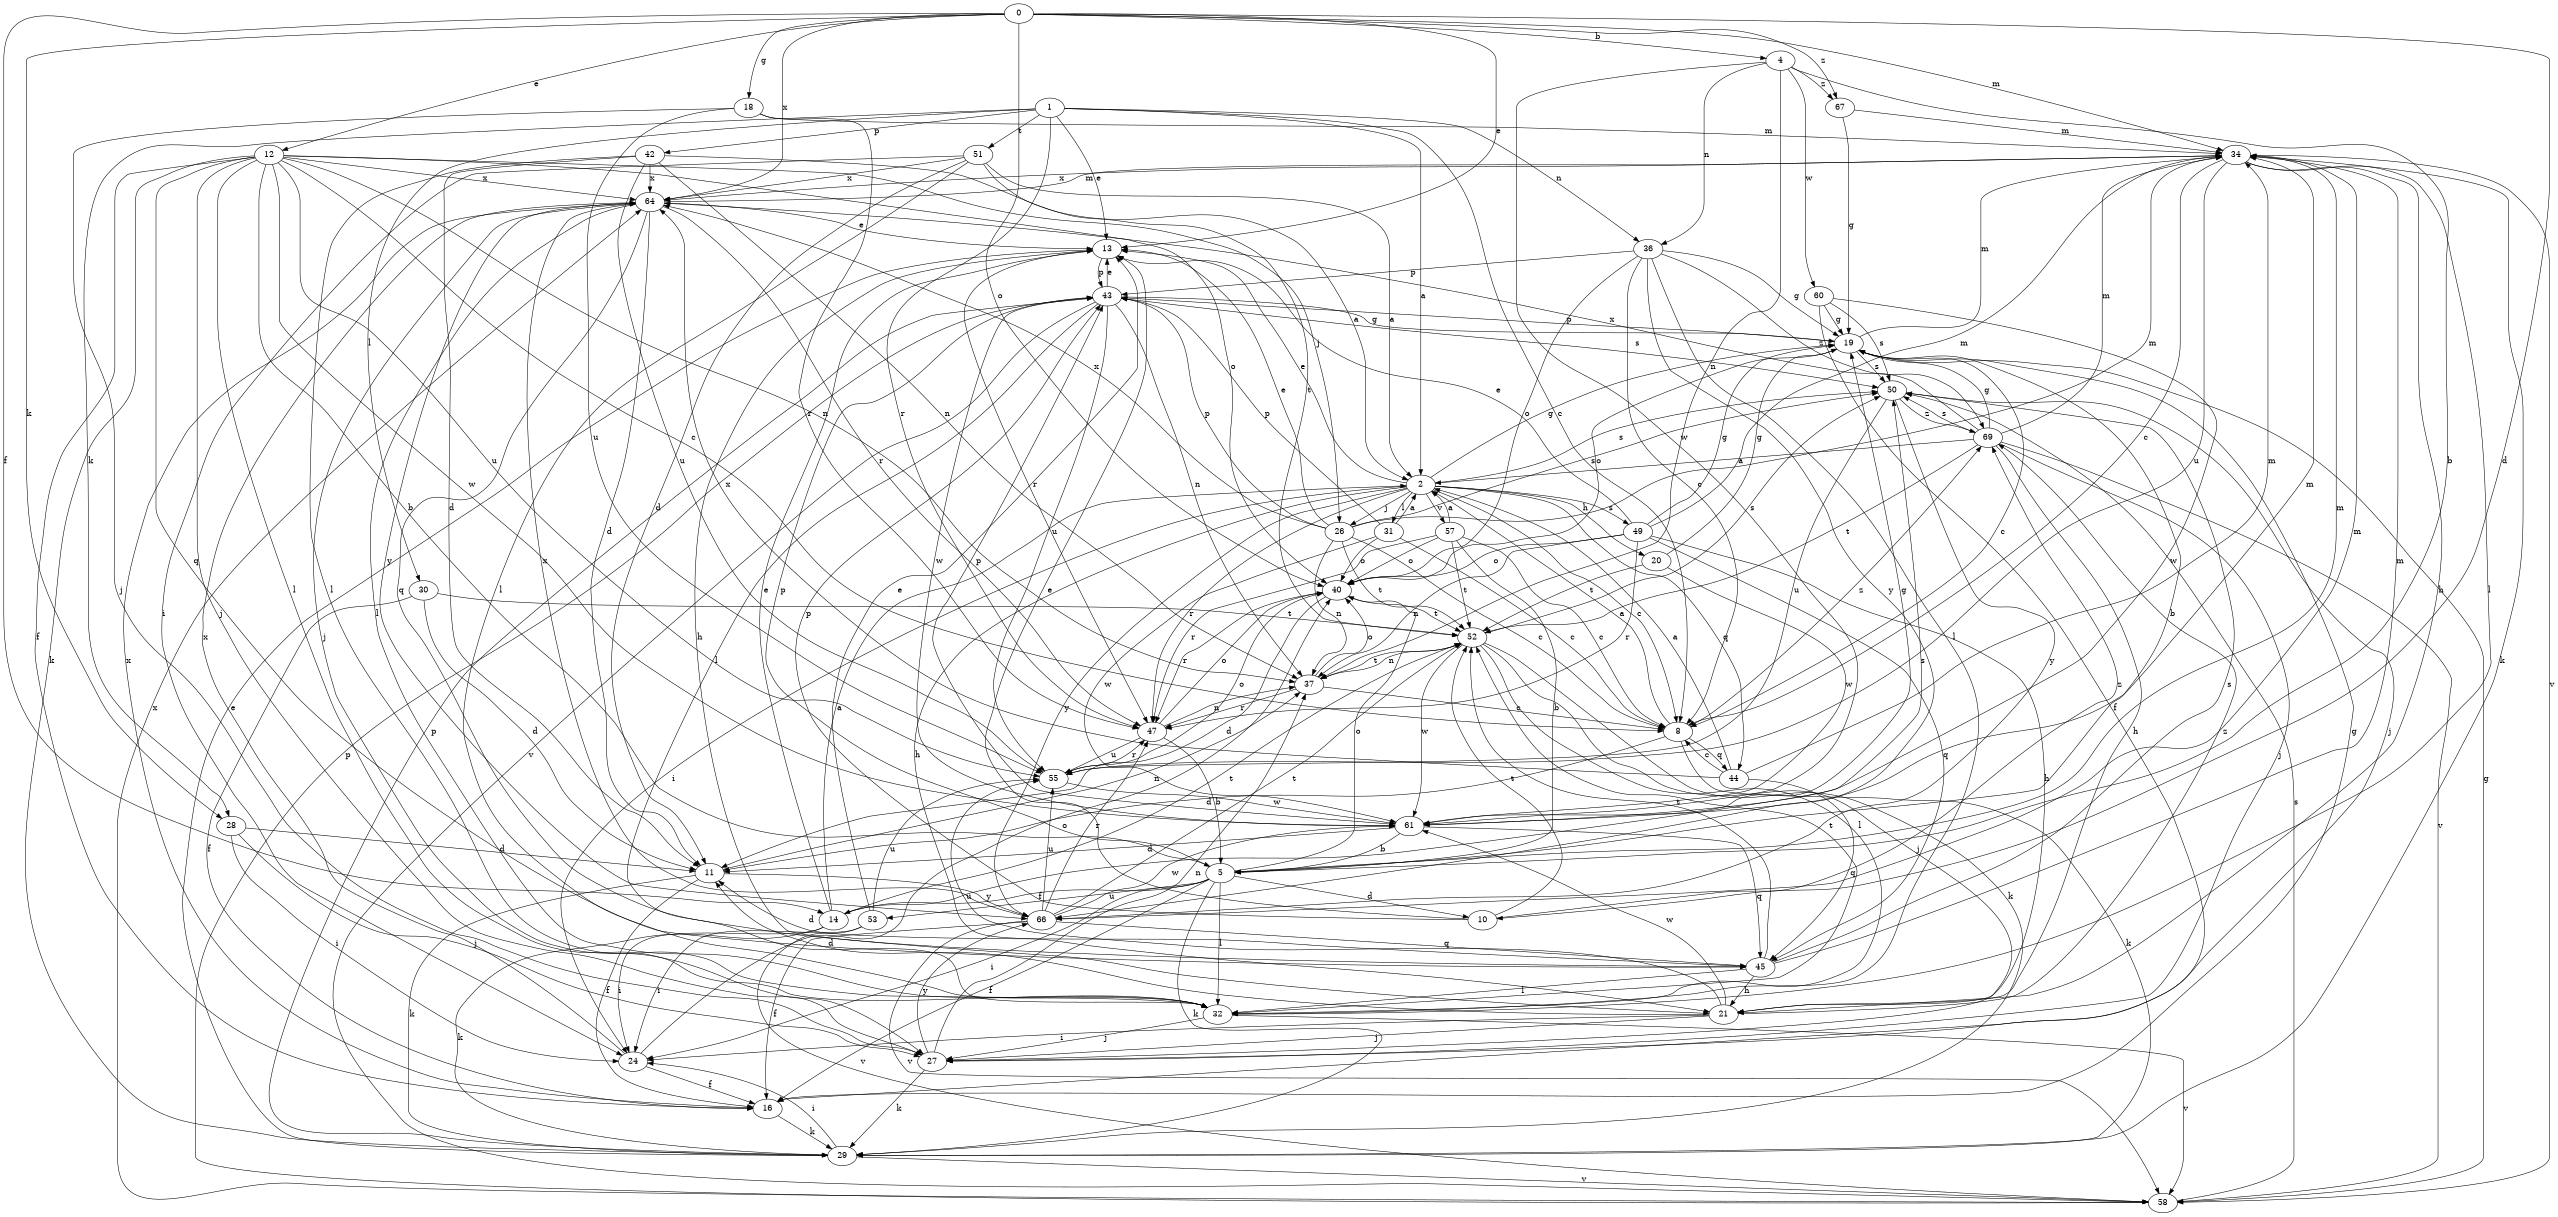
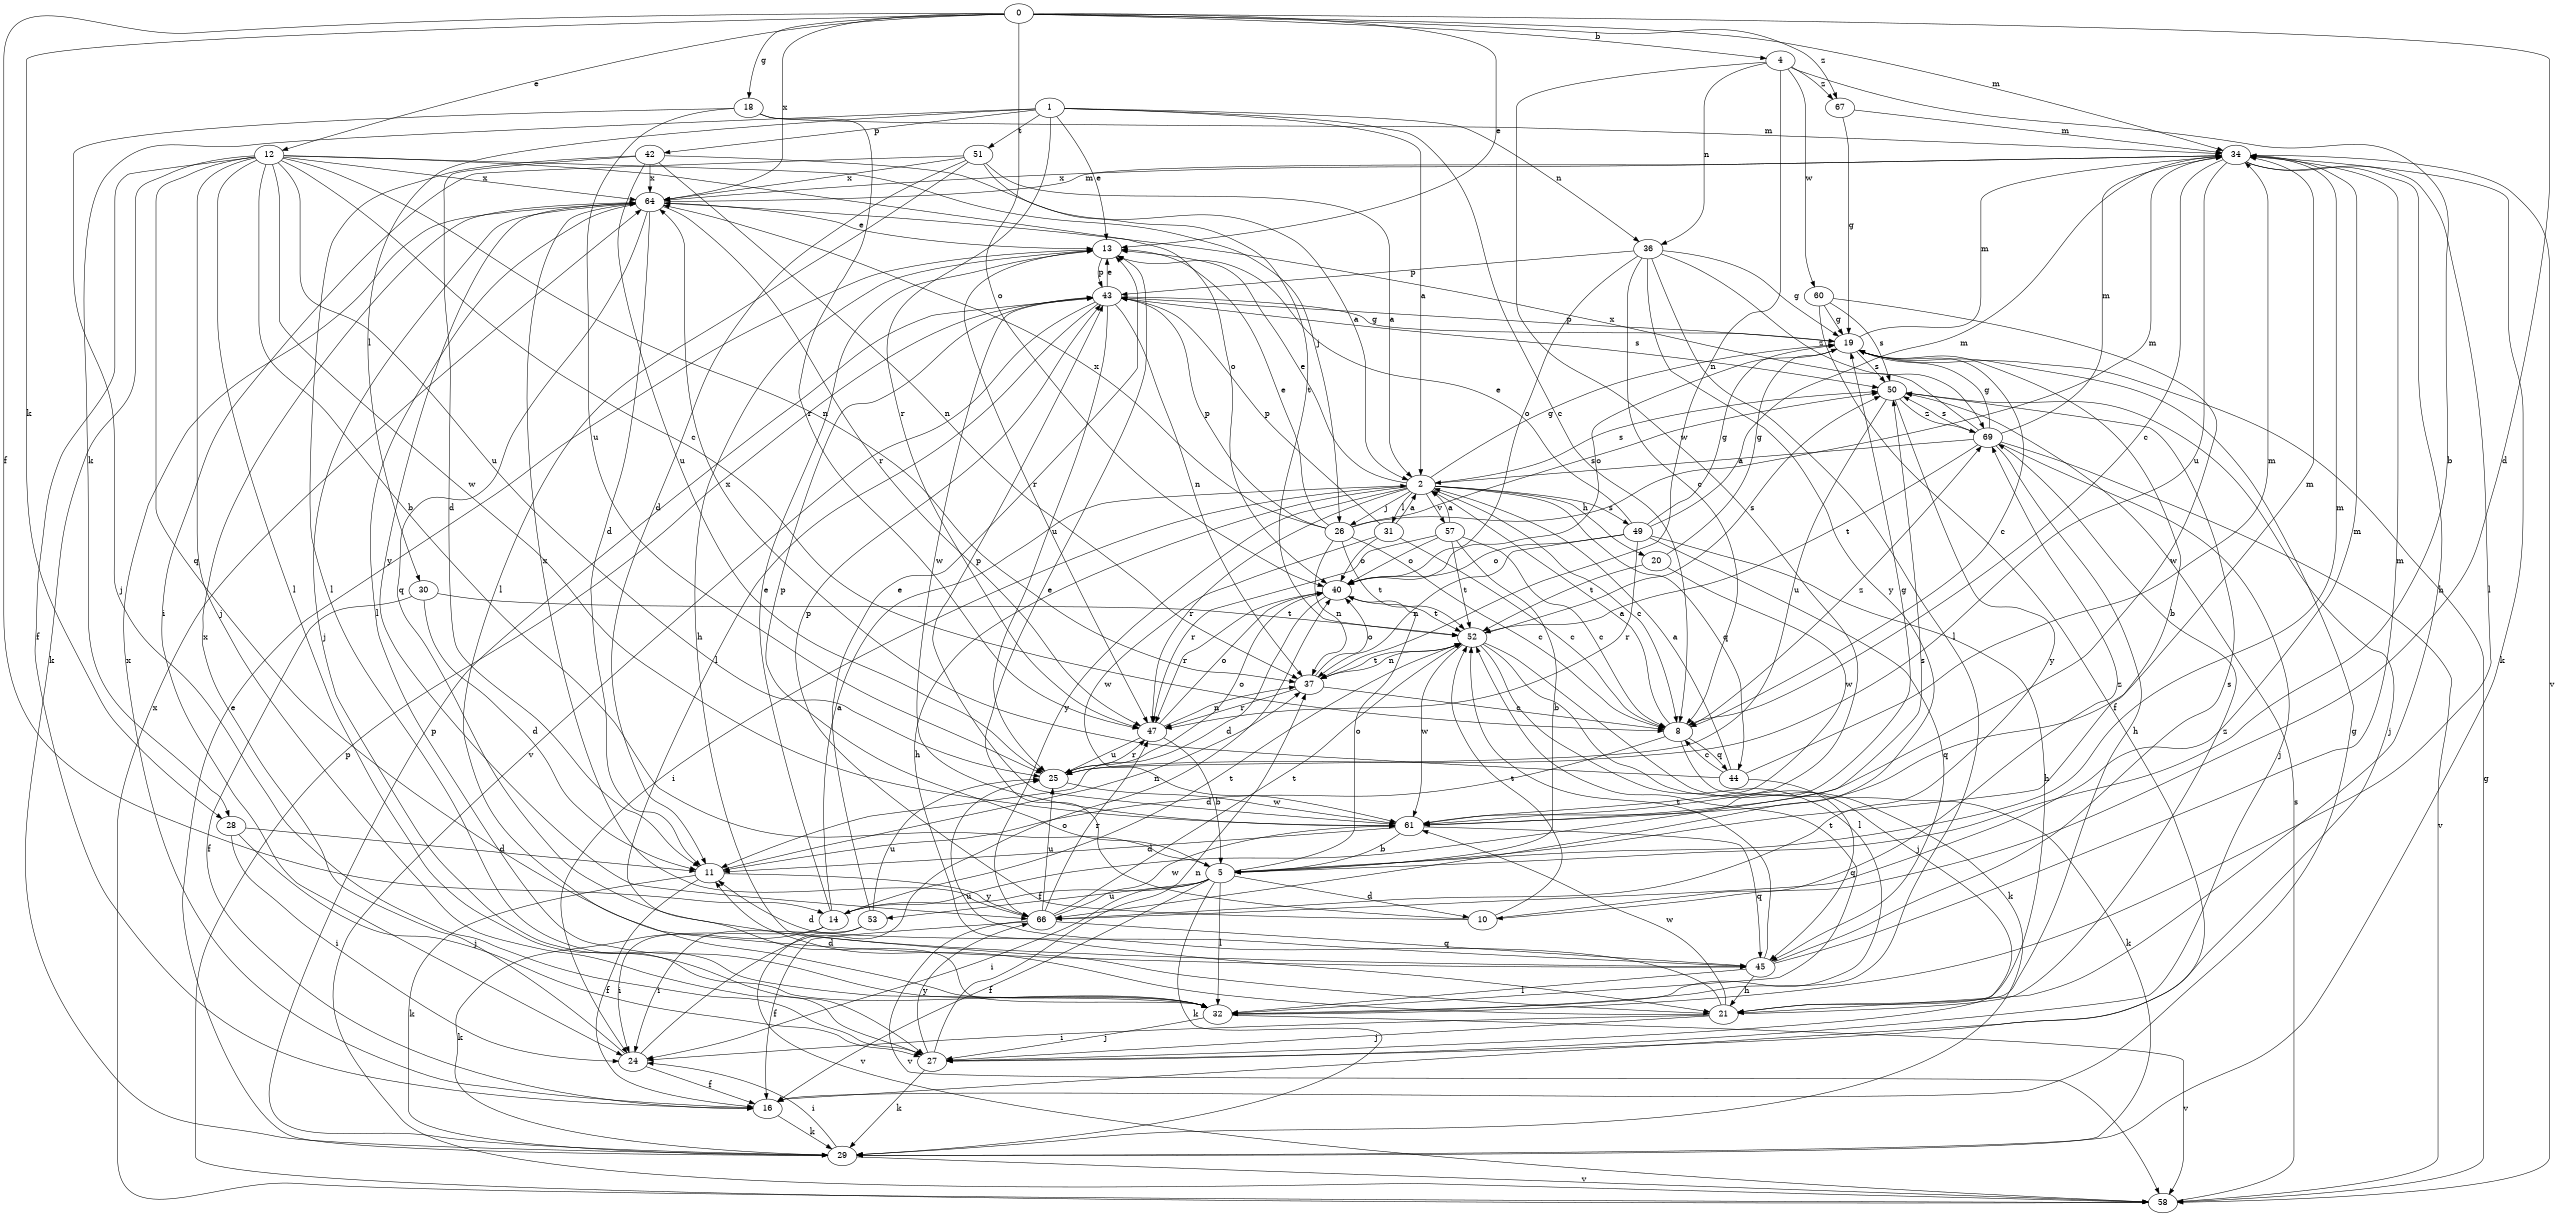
  strict digraph {
    0
    4
    10
    12
    13
    14
    18
    28
    34
    40
    64
    67
    36
    5
    37
    60
    61
    43
    69
    52
    8
    26
    16
    29
    32
    27
    45
-   55
+   55 [label=25]
    47
    21
    2
    24
    50
    11
    58
    66
    19
    1
    30
    42
    51
    20
    31
    44
    49
    57
    53
    0 -> 4 [label=b]
    0 -> 10 [label=d]
    0 -> 12 [label=e]
    0 -> 13 [label=e]
    0 -> 14 [label=f]
    0 -> 18 [label=g]
    0 -> 28 [label=k]
    0 -> 34 [label=m]
    0 -> 40 [label=o]
    0 -> 64 [label=x]
    0 -> 67 [label=z]
    4 -> 67 [label=z]
    4 -> 36 [label=n]
    4 -> 5 [label=b]
    4 -> 37 [label=n]
    4 -> 60 [label=w]
    4 -> 61 [label=w]
    10 -> 13 [label=e]
    10 -> 43 [label=p]
    10 -> 69 [label=z]
    10 -> 52 [label=t]
    12 -> 40 [label=o]
    12 -> 64 [label=x]
    12 -> 5 [label=b]
    12 -> 37 [label=n]
    12 -> 61 [label=w]
    12 -> 8 [label=c]
    12 -> 26 [label=j]
    12 -> 16 [label=f]
    12 -> 29 [label=k]
    12 -> 32 [label=l]
    12 -> 27 [label=j]
    12 -> 45 [label=q]
    12 -> 55 [label=u]
    13 -> 43 [label=p]
    13 -> 47 [label=r]
    13 -> 21 [label=h]
    14 -> 13 [label=e]
    14 -> 52 [label=t]
    14 -> 29 [label=k]
    14 -> 2 [label=a]
    14 -> 24 [label=i]
    14 -> 50 [label=s]
    18 -> 34 [label=m]
    18 -> 27 [label=j]
    18 -> 55 [label=u]
    18 -> 47 [label=r]
    28 -> 27 [label=j]
    28 -> 24 [label=i]
    28 -> 11 [label=d]
    34 -> 64 [label=x]
    34 -> 8 [label=c]
    34 -> 29 [label=k]
    34 -> 32 [label=l]
    34 -> 55 [label=u]
    34 -> 21 [label=h]
    34 -> 58 [label=v]
    40 -> 52 [label=t]
    40 -> 47 [label=r]
    40 -> 11 [label=d]
    64 -> 13 [label=e]
    64 -> 34 [label=m]
    64 -> 32 [label=l]
    64 -> 27 [label=j]
    64 -> 45 [label=q]
    64 -> 47 [label=r]
    64 -> 11 [label=d]
    64 -> 66 [label=y]
    67 -> 34 [label=m]
    67 -> 19 [label=g]
    36 -> 40 [label=o]
    36 -> 43 [label=p]
    36 -> 69 [label=z]
    36 -> 8 [label=c]
    36 -> 32 [label=l]
    36 -> 66 [label=y]
    36 -> 19 [label=g]
    5 -> 10 [label=d]
    5 -> 14 [label=f]
    5 -> 34 [label=m]
    5 -> 40 [label=o]
    5 -> 43 [label=p]
    5 -> 16 [label=f]
    5 -> 29 [label=k]
    5 -> 32 [label=l]
    5 -> 24 [label=i]
    5 -> 53 [label=u]
    37 -> 40 [label=o]
    37 -> 52 [label=t]
    37 -> 8 [label=c]
    37 -> 47 [label=r]
    60 -> 61 [label=w]
    60 -> 16 [label=f]
    60 -> 50 [label=s]
    60 -> 19 [label=g]
    61 -> 34 [label=m]
    61 -> 5 [label=b]
    61 -> 43 [label=p]
    61 -> 45 [label=q]
    61 -> 11 [label=d]
    61 -> 19 [label=g]
    43 -> 13 [label=e]
    43 -> 37 [label=n]
    43 -> 61 [label=w]
    43 -> 32 [label=l]
    43 -> 55 [label=u]
    43 -> 50 [label=s]
    43 -> 58 [label=v]
    43 -> 19 [label=g]
    69 -> 34 [label=m]
    69 -> 64 [label=x]
    69 -> 52 [label=t]
    69 -> 27 [label=j]
    69 -> 21 [label=h]
    69 -> 2 [label=a]
    69 -> 50 [label=s]
    69 -> 58 [label=v]
    69 -> 19 [label=g]
    52 -> 37 [label=n]
    52 -> 61 [label=w]
    52 -> 29 [label=k]
    52 -> 32 [label=l]
    52 -> 27 [label=j]
    52 -> 50 [label=s]
    8 -> 69 [label=z]
    8 -> 29 [label=k]
    8 -> 2 [label=a]
    8 -> 11 [label=d]
    8 -> 44 [label=q]
    26 -> 13 [label=e]
    26 -> 34 [label=m]
    26 -> 64 [label=x]
    26 -> 37 [label=n]
    26 -> 43 [label=p]
    26 -> 52 [label=t]
    26 -> 8 [label=c]
    26 -> 50 [label=s]
    16 -> 64 [label=x]
    16 -> 29 [label=k]
    16 -> 19 [label=g]
    29 -> 13 [label=e]
    29 -> 43 [label=p]
    29 -> 24 [label=i]
    29 -> 58 [label=v]
    32 -> 52 [label=t]
    32 -> 27 [label=j]
    32 -> 58 [label=v]
    27 -> 37 [label=n]
    27 -> 29 [label=k]
    27 -> 66 [label=y]
    45 -> 34 [label=m]
    45 -> 52 [label=t]
    45 -> 32 [label=l]
    45 -> 21 [label=h]
    45 -> 50 [label=s]
    45 -> 11 [label=d]
    55 -> 40 [label=o]
    55 -> 61 [label=w]
    55 -> 47 [label=r]
    47 -> 40 [label=o]
    47 -> 5 [label=b]
    47 -> 37 [label=n]
    47 -> 55 [label=u]
    21 -> 61 [label=w]
    21 -> 69 [label=z]
    21 -> 27 [label=j]
    21 -> 55 [label=u]
    21 -> 24 [label=i]
    21 -> 11 [label=d]
    2 -> 13 [label=e]
    2 -> 8 [label=c]
    2 -> 26 [label=j]
    2 -> 47 [label=r]
    2 -> 21 [label=h]
    2 -> 24 [label=i]
    2 -> 50 [label=s]
    2 -> 66 [label=y]
    2 -> 19 [label=g]
    2 -> 20 [label=h]
    2 -> 31 [label=l]
    2 -> 44 [label=q]
    2 -> 49 [label=s]
    2 -> 57 [label=v]
    24 -> 40 [label=o]
    24 -> 64 [label=x]
    24 -> 16 [label=f]
    50 -> 69 [label=z]
    50 -> 27 [label=j]
    50 -> 55 [label=u]
    50 -> 66 [label=y]
    11 -> 37 [label=n]
    11 -> 16 [label=f]
    11 -> 29 [label=k]
    11 -> 66 [label=y]
    58 -> 64 [label=x]
    58 -> 43 [label=p]
    58 -> 50 [label=s]
    58 -> 19 [label=g]
    66 -> 34 [label=m]
    66 -> 64 [label=x]
    66 -> 61 [label=w]
    66 -> 52 [label=t]
    66 -> 16 [label=f]
    66 -> 45 [label=q]
    66 -> 55 [label=u]
    66 -> 47 [label=r]
    66 -> 58 [label=v]
    19 -> 34 [label=m]
    19 -> 40 [label=o]
    19 -> 5 [label=b]
    19 -> 43 [label=p]
    19 -> 8 [label=c]
    19 -> 50 [label=s]
    1 -> 13 [label=e]
    1 -> 28 [label=k]
    1 -> 36 [label=n]
    1 -> 8 [label=c]
    1 -> 47 [label=r]
    1 -> 2 [label=a]
    1 -> 30 [label=l]
    1 -> 42 [label=p]
    1 -> 51 [label=t]
    30 -> 52 [label=t]
    30 -> 16 [label=f]
    30 -> 11 [label=d]
    42 -> 64 [label=x]
    42 -> 37 [label=n]
    42 -> 32 [label=l]
    42 -> 55 [label=u]
    42 -> 2 [label=a]
    42 -> 11 [label=d]
    51 -> 64 [label=x]
    51 -> 52 [label=t]
    51 -> 32 [label=l]
    51 -> 2 [label=a]
    51 -> 24 [label=i]
    51 -> 11 [label=d]
    20 -> 61 [label=w]
    20 -> 52 [label=t]
    20 -> 19 [label=g]
    31 -> 40 [label=o]
    31 -> 61 [label=w]
    31 -> 43 [label=p]
    31 -> 8 [label=c]
    31 -> 2 [label=a]
    44 -> 34 [label=m]
    44 -> 64 [label=x]
    44 -> 8 [label=c]
    44 -> 45 [label=q]
    44 -> 2 [label=a]
    49 -> 13 [label=e]
    49 -> 34 [label=m]
    49 -> 40 [label=o]
    49 -> 37 [label=n]
    49 -> 45 [label=q]
    49 -> 47 [label=r]
    49 -> 21 [label=h]
    49 -> 19 [label=g]
    57 -> 40 [label=o]
    57 -> 5 [label=b]
    57 -> 52 [label=t]
    57 -> 8 [label=c]
    57 -> 47 [label=r]
    57 -> 2 [label=a]
    53 -> 13 [label=e]
    53 -> 55 [label=u]
    53 -> 24 [label=i]
    53 -> 58 [label=v]
  }
